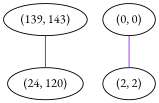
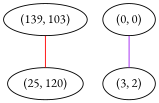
  graph {
    fontname="EB Garamond"
    node [fontname="EB Garamond"]
    edge [fontname="EB Garamond"]
-   "(139, 103)" [label="(139, 143)"]
-   "(25, 120)" [label="(24, 120)"]
+   "(139, 103)"
+   "(25, 120)"
    "(0, 0)"
-   "(2, 2)"
+   "(2, 2)" [label="(3, 2)"]
    "(139, 103)" -- "(25, 120)" [color=red weight=1]
    "(0, 0)" -- "(2, 2)" [color=purple weight=4]
  }
